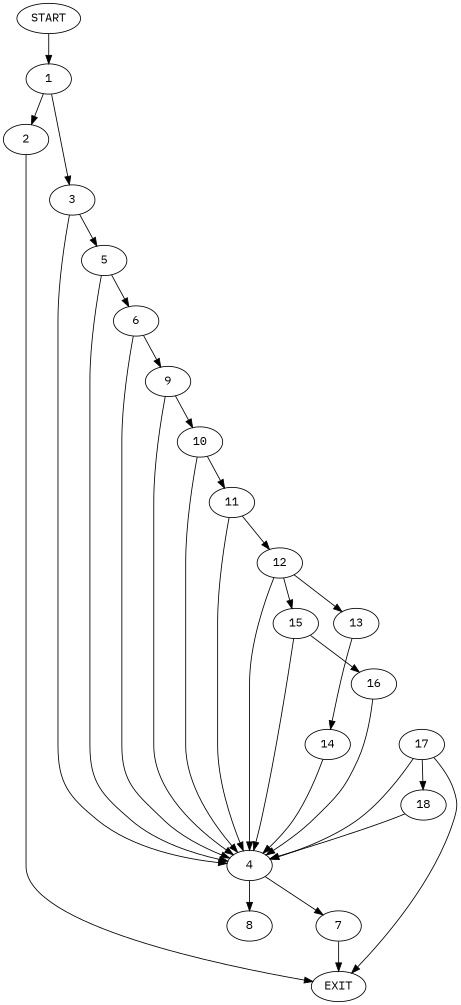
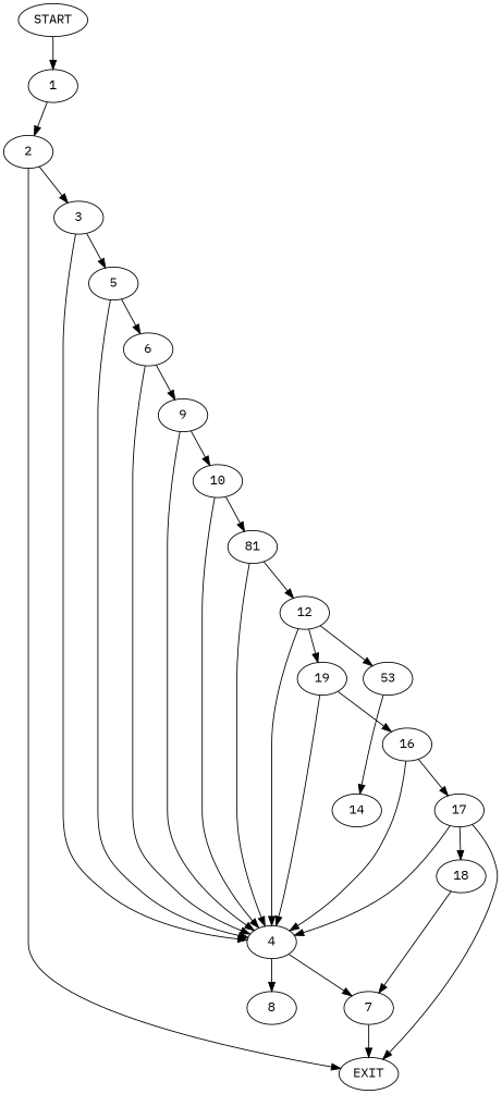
  digraph {
    fontname="IBM Plex Mono"
    node [fontname="IBM Plex Mono"]
    edge [fontname="IBM Plex Mono"]
    n1 [label=START]
    1
    2
    3
    n5 [label=EXIT]
    4
    5
    7
    8
    6
    9
    10
-   11
+   11 [label=81]
    12
-   13
-   15
+   13 [label=53]
+   15 [label=19]
    14
    16
    17
    18
    n1 -> 1
    1 -> 2
-   1 -> 3
+   2 -> 3
    2 -> n5
    3 -> 4
    3 -> 5
    4 -> 7
    4 -> 8
    5 -> 4
    5 -> 6
    7 -> n5
    6 -> 4
    6 -> 9
    9 -> 4
    9 -> 10
    10 -> 4
    10 -> 11
    11 -> 4
    11 -> 12
    12 -> 4
    12 -> 13
    12 -> 15
    13 -> 14
    15 -> 4
    15 -> 16
-   14 -> 4
    16 -> 4
+   16 -> 17
    17 -> n5
    17 -> 4
    17 -> 18
-   18 -> 4
+   18 -> 7
  }
